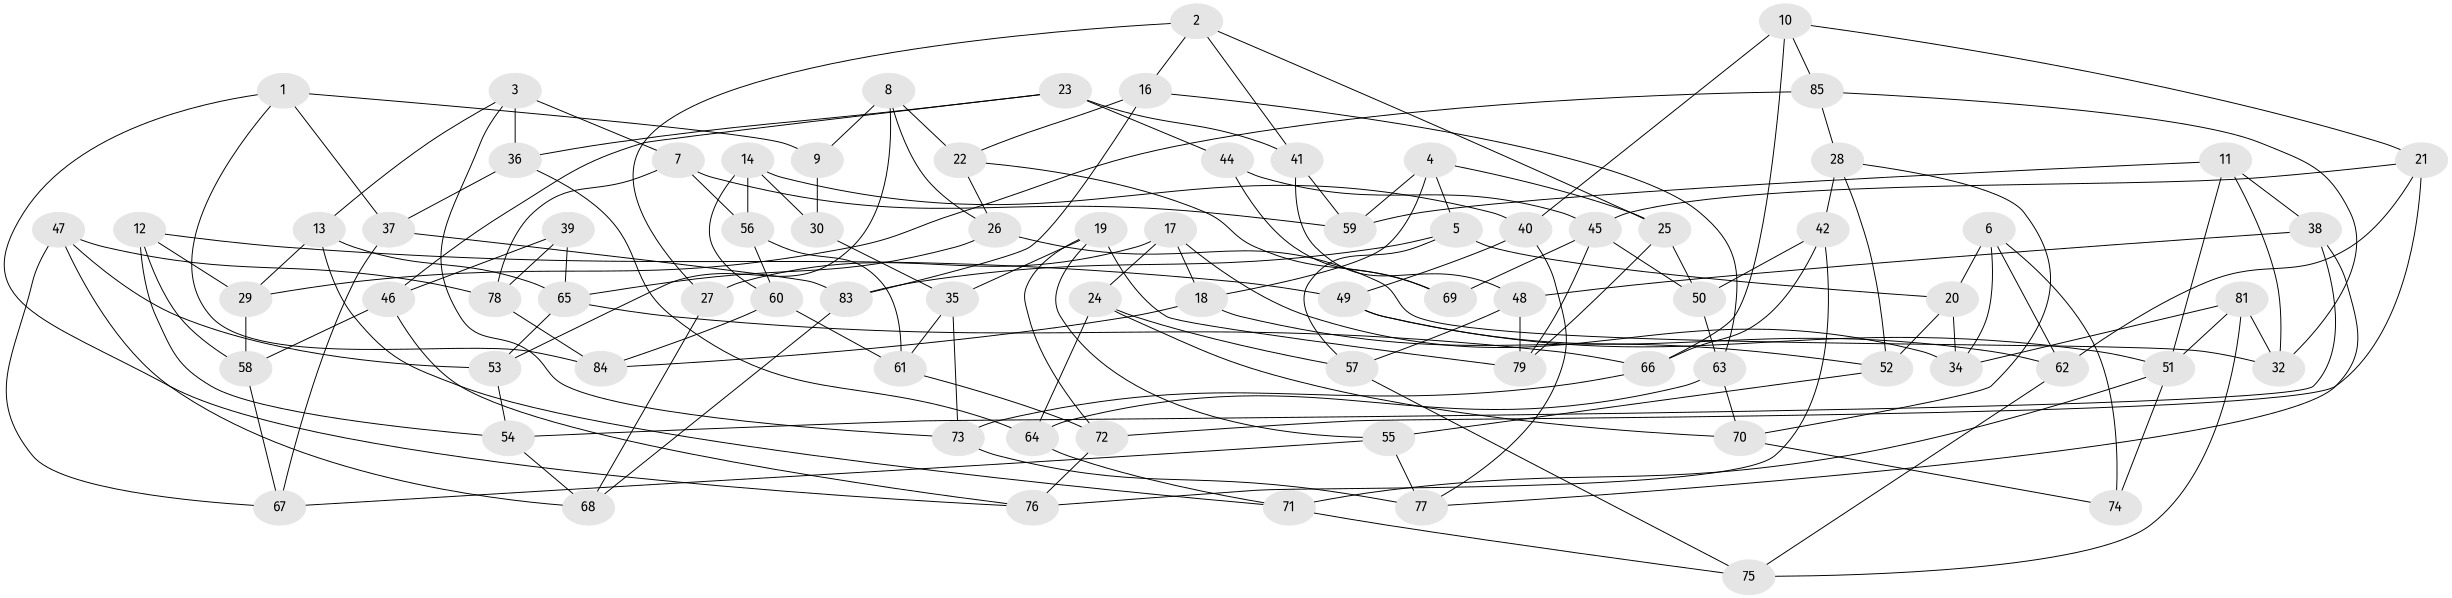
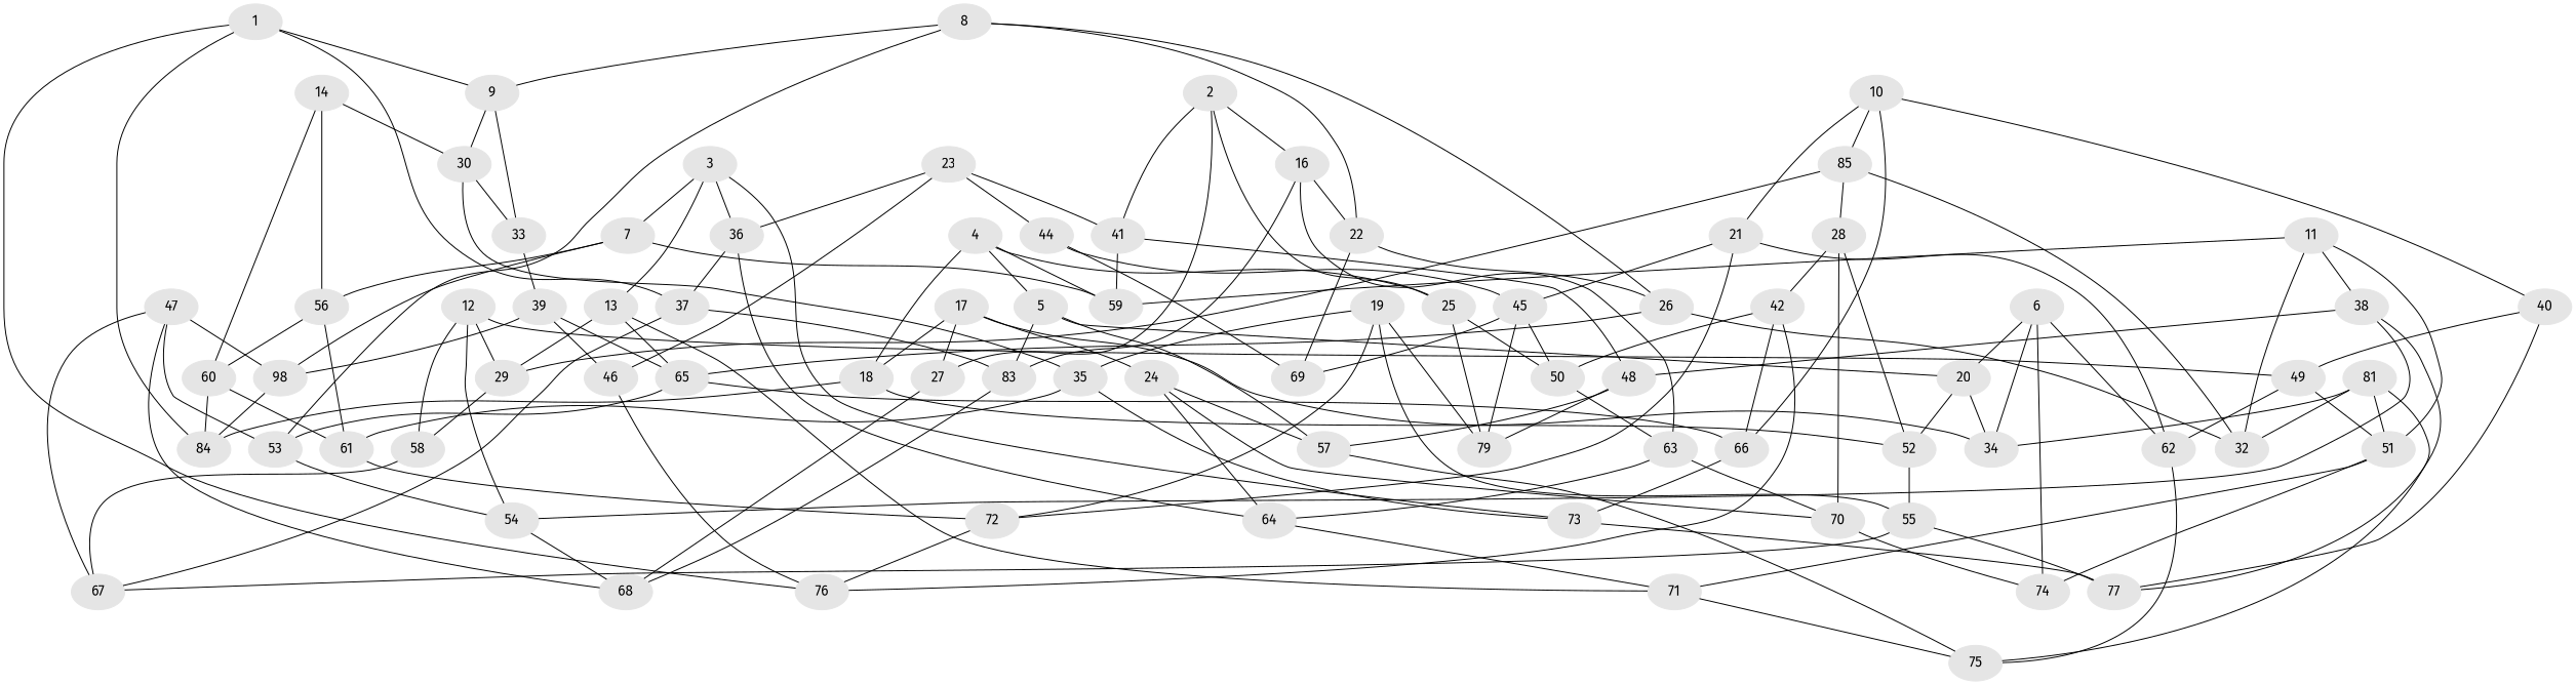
  graph {
    fontname="Fira Sans"
    node [color=gray90 fontname="Fira Sans" style=filled]
    edge [fontname="Fira Sans"]
    1
    9
    37
    76
    n5 [label=84]
    30
+   33
    n8 [label=83]
    67
    2
    16
    25
    27
    41
    22
    63
    79
    50
    68
    59
    48
    3
    7
    13
    36
    73
    56
-   78
+   78 [label=98]
    29
    65
    71
    64
    77
    4
    5
    18
    20
    57
    52
    34
    75
    6
    62
    74
    60
    61
    8
    26
    53
    69
    32
    54
    35
    39
    n55 [label=85]
    10
    21
    40
    66
    28
    72
    45
    49
    11
    38
    51
    12
    58
    14
    70
    42
    17
    24
    55
    19
    23
    44
    46
    n79 [label=81]
    47
    1 -- 9
    1 -- 37
    1 -- 76
    1 -- n5
    9 -- 30
+   9 -- 33
    37 -- n8
    37 -- 67
+   30 -- 33
    30 -- 35
+   33 -- 39
    n8 -- 68
    2 -- 16
    2 -- 25
    2 -- 27
    2 -- 41
    16 -- n8
    16 -- 22
    16 -- 63
    25 -- 79
    25 -- 50
    27 -- 68
    41 -- 59
    41 -- 48
    22 -- 26
    22 -- 69
    63 -- 64
    63 -- 70
    50 -- 63
    48 -- 79
    48 -- 57
    3 -- 7
    3 -- 13
    3 -- 36
    3 -- 73
    7 -- 59
    7 -- 56
    7 -- 78
    13 -- 29
    13 -- 65
    13 -- 71
    36 -- 37
    36 -- 64
    73 -- 77
    56 -- 60
    56 -- 61
    78 -- n5
    29 -- 58
    65 -- 53
    65 -- 66
    71 -- 75
    64 -- 71
    4 -- 25
    4 -- 59
    4 -- 5
    4 -- 18
    5 -- n8
    5 -- 20
    5 -- 57
    18 -- n5
    18 -- 52
    20 -- 52
    20 -- 34
    57 -- 75
    52 -- 55
    6 -- 20
    6 -- 34
    6 -- 62
    6 -- 74
    62 -- 75
    60 -- n5
    60 -- 61
    61 -- 72
    8 -- 9
    8 -- 22
    8 -- 26
    8 -- 53
    26 -- 65
    26 -- 32
    53 -- 54
    54 -- 68
    35 -- 73
    35 -- 61
    39 -- 78
    39 -- 65
    39 -- 46
    n55 -- 29
    n55 -- 32
    n55 -- 28
    10 -- n55
    10 -- 21
    10 -- 40
    10 -- 66
    21 -- 62
    21 -- 72
    21 -- 45
    40 -- 77
    40 -- 49
    66 -- 73
    28 -- 52
    28 -- 70
    28 -- 42
    72 -- 76
    45 -- 79
    45 -- 50
    45 -- 69
    49 -- 62
    49 -- 51
    11 -- 59
    11 -- 32
    11 -- 38
    11 -- 51
    38 -- 48
    38 -- 77
    38 -- 54
    51 -- 71
    51 -- 74
    12 -- 29
    12 -- 54
    12 -- 49
    12 -- 58
    58 -- 67
    14 -- 30
    14 -- 56
    14 -- 60
-   14 -- 40
    70 -- 74
    42 -- 76
    42 -- 50
    42 -- 66
    17 -- 27
    17 -- 18
    17 -- 34
    17 -- 24
    24 -- 64
    24 -- 57
    24 -- 70
    55 -- 67
    55 -- 77
    19 -- 79
    19 -- 35
    19 -- 72
    19 -- 55
    23 -- 41
    23 -- 36
    23 -- 44
    23 -- 46
    44 -- 69
    44 -- 45
    46 -- 76
-   46 -- 58
    n79 -- 34
    n79 -- 75
    n79 -- 32
    n79 -- 51
    47 -- 67
    47 -- 68
    47 -- 78
    47 -- 53
  }
